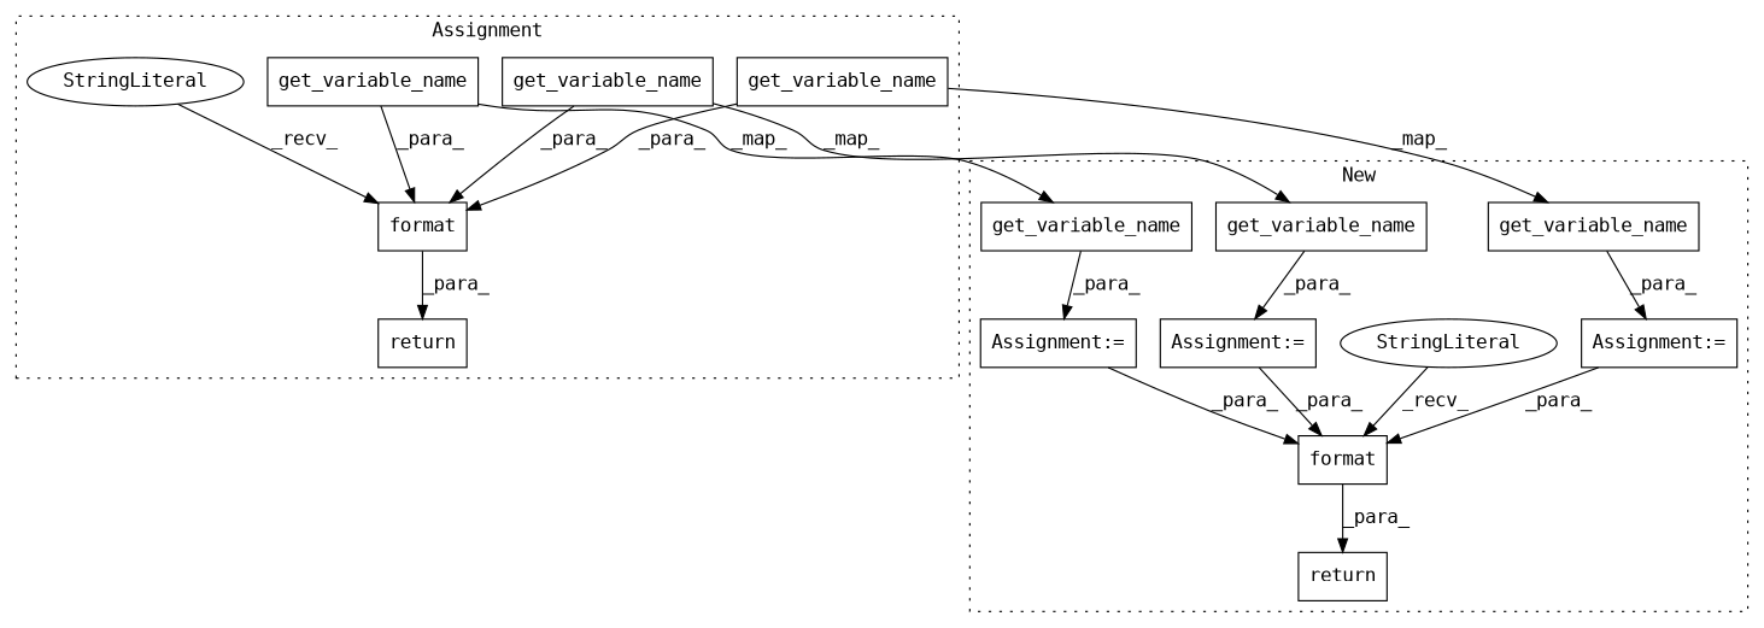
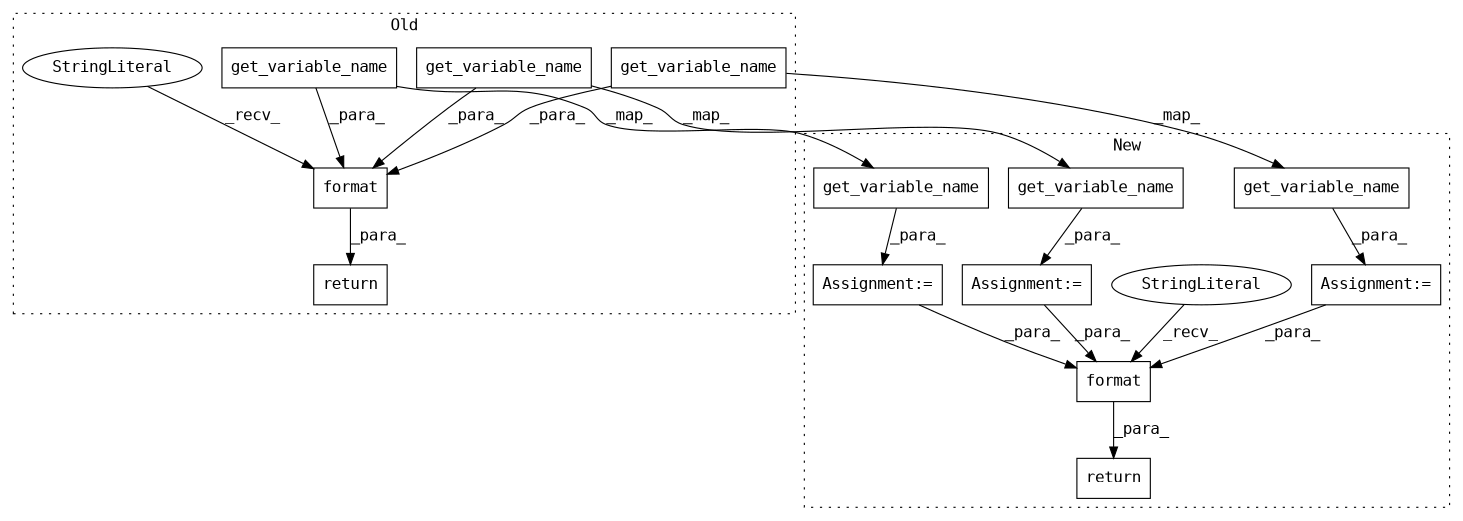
  digraph {
    fontname="DejaVu Sans Mono"
    node [a=32 l="18,1" shape=box fontname="DejaVu Sans Mono"]
    edge [fontname="DejaVu Sans Mono"]
    n1 [label=get_variable_name s="20947,20968"]
    n2 [l="7,1" label=format s="20888,20969"]
    n3 [a=45 l=112 label=StringLiteral s=20775 shape=ellipse]
    n4 [label=get_variable_name s="20900,20920"]
    n5 [label=get_variable_name s="20922,20945"]
    n6 [a=41 l=7 label=return s=20768]
    n7 [label=get_variable_name s="21111,21132"]
    n8 [a=7 l=1 label="Assignment:=" s=21110]
    n9 [l="7,1" label=format s="21259,21298"]
    n10 [a=7 l=1 label="Assignment:=" s=21071]
    n11 [a=45 l=112 label=StringLiteral s=21146 shape=ellipse]
    n12 [a=7 l=1 label="Assignment:=" s=21033]
    n13 [label=get_variable_name s="21034,21054"]
    n14 [a=41 l=7 label=return s=21139]
    n15 [label=get_variable_name s="21072,21095"]
    subgraph cluster_1 {
-     label=Assignment
+     label=Old
      style=dotted
      n1
      n2
      n3
      n4
      n5
      n6
    }
    subgraph cluster_2 {
      label=New
      style=dotted
      n7
      n8
      n9
      n10
      n11
      n12
      n13
      n14
      n15
    }
    n1 -> n2 [label=_para_]
    n1 -> n7 [label=_map_]
    n2 -> n6 [label=_para_]
    n3 -> n2 [label=_recv_]
    n4 -> n2 [label=_para_]
    n4 -> n13 [label=_map_]
    n5 -> n2 [label=_para_]
    n5 -> n15 [label=_map_]
    n7 -> n8 [label=_para_]
    n8 -> n9 [label=_para_]
    n9 -> n14 [label=_para_]
    n10 -> n9 [label=_para_]
    n11 -> n9 [label=_recv_]
    n12 -> n9 [label=_para_]
    n13 -> n12 [label=_para_]
    n15 -> n10 [label=_para_]
  }
